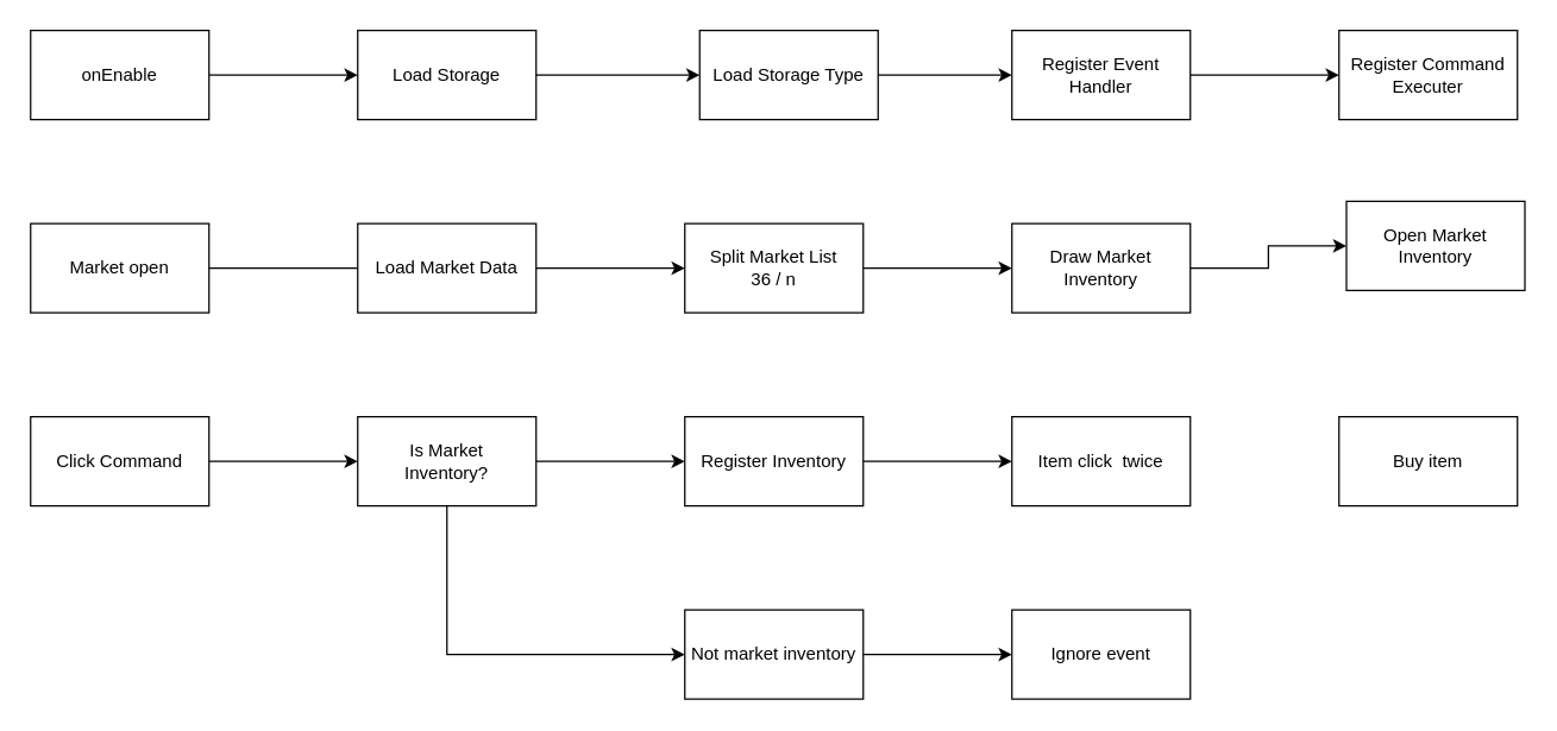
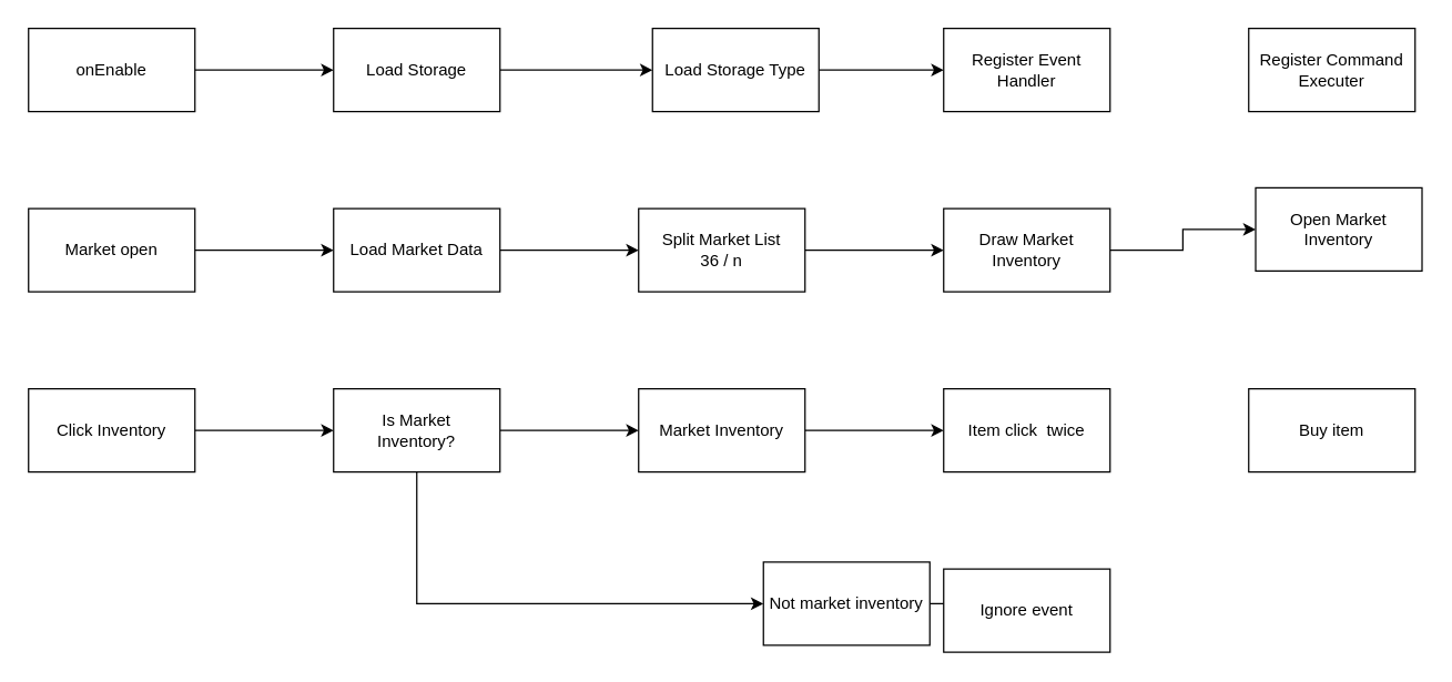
  <mxCell id="0" />
  <mxCell id="1" parent="0" />
  <mxCell id="2" style="edgeStyle=orthogonalEdgeStyle;rounded=0;orthogonalLoop=1;jettySize=auto;html=1;exitX=1;exitY=0.5;exitDx=0;exitDy=0;entryX=0;entryY=0.5;entryDx=0;entryDy=0;" parent="1" source="3" target="5" edge="1"><mxGeometry relative="1" as="geometry" /></mxCell>
  <mxCell id="3" value="onEnable" style="rounded=0;whiteSpace=wrap;html=1;" parent="1" vertex="1"><mxGeometry x="20" y="20" width="120" height="60" as="geometry" /></mxCell>
  <mxCell id="4" style="edgeStyle=orthogonalEdgeStyle;rounded=0;orthogonalLoop=1;jettySize=auto;html=1;exitX=1;exitY=0.5;exitDx=0;exitDy=0;entryX=0;entryY=0.5;entryDx=0;entryDy=0;" parent="1" source="5" target="7" edge="1"><mxGeometry relative="1" as="geometry" /></mxCell>
  <mxCell id="5" value="Load Storage" style="rounded=0;whiteSpace=wrap;html=1;" parent="1" vertex="1"><mxGeometry x="240" y="20" width="120" height="60" as="geometry" /></mxCell>
  <mxCell id="6" style="edgeStyle=orthogonalEdgeStyle;rounded=0;orthogonalLoop=1;jettySize=auto;html=1;exitX=1;exitY=0.5;exitDx=0;exitDy=0;entryX=0;entryY=0.5;entryDx=0;entryDy=0;" parent="1" source="7" target="9" edge="1"><mxGeometry relative="1" as="geometry" /></mxCell>
  <mxCell id="7" value="Load Storage Type" style="rounded=0;whiteSpace=wrap;html=1;" parent="1" vertex="1"><mxGeometry x="470" y="20" width="120" height="60" as="geometry" /></mxCell>
- <mxCell id="8" style="edgeStyle=orthogonalEdgeStyle;rounded=0;orthogonalLoop=1;jettySize=auto;html=1;exitX=1;exitY=0.5;exitDx=0;exitDy=0;entryX=0;entryY=0.5;entryDx=0;entryDy=0;" parent="1" source="9" target="10" edge="1"><mxGeometry relative="1" as="geometry" /></mxCell>
  <mxCell id="9" value="Register Event Handler" style="rounded=0;whiteSpace=wrap;html=1;" parent="1" vertex="1"><mxGeometry x="680" y="20" width="120" height="60" as="geometry" /></mxCell>
  <mxCell id="10" value="Register Command Executer" style="rounded=0;whiteSpace=wrap;html=1;" parent="1" vertex="1"><mxGeometry x="900" y="20" width="120" height="60" as="geometry" /></mxCell>
- <mxCell id="11" style="edgeStyle=orthogonalEdgeStyle;rounded=0;orthogonalLoop=1;jettySize=auto;html=1;exitX=1;exitY=0.5;exitDx=0;exitDy=0;entryX=0;entryY=0.5;entryDx=0;entryDy=0;endArrow=none;" parent="1" source="12" target="14" edge="1"><mxGeometry relative="1" as="geometry" /></mxCell>
+ <mxCell id="11" style="edgeStyle=orthogonalEdgeStyle;rounded=0;orthogonalLoop=1;jettySize=auto;html=1;exitX=1;exitY=0.5;exitDx=0;exitDy=0;entryX=0;entryY=0.5;entryDx=0;entryDy=0;" parent="1" source="12" target="14" edge="1"><mxGeometry relative="1" as="geometry" /></mxCell>
  <mxCell id="12" value="Market open" style="rounded=0;whiteSpace=wrap;html=1;" parent="1" vertex="1"><mxGeometry x="20" y="150" width="120" height="60" as="geometry" /></mxCell>
  <mxCell id="13" style="edgeStyle=orthogonalEdgeStyle;rounded=0;orthogonalLoop=1;jettySize=auto;html=1;exitX=1;exitY=0.5;exitDx=0;exitDy=0;entryX=0;entryY=0.5;entryDx=0;entryDy=0;" parent="1" source="14" target="16" edge="1"><mxGeometry relative="1" as="geometry" /></mxCell>
  <mxCell id="14" value="Load Market Data" style="rounded=0;whiteSpace=wrap;html=1;" parent="1" vertex="1"><mxGeometry x="240" y="150" width="120" height="60" as="geometry" /></mxCell>
  <mxCell id="15" style="edgeStyle=orthogonalEdgeStyle;rounded=0;orthogonalLoop=1;jettySize=auto;html=1;exitX=1;exitY=0.5;exitDx=0;exitDy=0;entryX=0;entryY=0.5;entryDx=0;entryDy=0;" parent="1" source="16" target="18" edge="1"><mxGeometry relative="1" as="geometry" /></mxCell>
  <mxCell id="16" value="Split Market List&lt;br&gt;36 / n" style="rounded=0;whiteSpace=wrap;html=1;" parent="1" vertex="1"><mxGeometry x="460" y="150" width="120" height="60" as="geometry" /></mxCell>
  <mxCell id="17" style="edgeStyle=orthogonalEdgeStyle;rounded=0;orthogonalLoop=1;jettySize=auto;html=1;exitX=1;exitY=0.5;exitDx=0;exitDy=0;" parent="1" source="18" target="19" edge="1"><mxGeometry relative="1" as="geometry" /></mxCell>
  <mxCell id="18" value="Draw Market Inventory" style="rounded=0;whiteSpace=wrap;html=1;" parent="1" vertex="1"><mxGeometry x="680" y="150" width="120" height="60" as="geometry" /></mxCell>
  <mxCell id="19" value="Open Market Inventory" style="rounded=0;whiteSpace=wrap;html=1;" parent="1" vertex="1"><mxGeometry x="905" y="135" width="120" height="60" as="geometry" /></mxCell>
  <mxCell id="20" style="edgeStyle=orthogonalEdgeStyle;rounded=0;orthogonalLoop=1;jettySize=auto;html=1;exitX=1;exitY=0.5;exitDx=0;exitDy=0;" parent="1" source="21" target="24" edge="1"><mxGeometry relative="1" as="geometry" /></mxCell>
- <mxCell id="21" value="Click Command" style="rounded=0;whiteSpace=wrap;html=1;" parent="1" vertex="1"><mxGeometry x="20" y="280" width="120" height="60" as="geometry" /></mxCell>
+ <mxCell id="21" value="Click Inventory" style="rounded=0;whiteSpace=wrap;html=1;" parent="1" vertex="1"><mxGeometry x="20" y="280" width="120" height="60" as="geometry" /></mxCell>
  <mxCell id="22" style="edgeStyle=orthogonalEdgeStyle;rounded=0;orthogonalLoop=1;jettySize=auto;html=1;exitX=1;exitY=0.5;exitDx=0;exitDy=0;entryX=0;entryY=0.5;entryDx=0;entryDy=0;" parent="1" source="24" target="26" edge="1"><mxGeometry relative="1" as="geometry" /></mxCell>
  <mxCell id="23" style="edgeStyle=orthogonalEdgeStyle;rounded=0;orthogonalLoop=1;jettySize=auto;html=1;exitX=0.5;exitY=1;exitDx=0;exitDy=0;entryX=0;entryY=0.5;entryDx=0;entryDy=0;" parent="1" source="24" target="30" edge="1"><mxGeometry relative="1" as="geometry" /></mxCell>
  <mxCell id="24" value="Is Market &lt;br&gt;Inventory?" style="rounded=0;whiteSpace=wrap;html=1;" parent="1" vertex="1"><mxGeometry x="240" y="280" width="120" height="60" as="geometry" /></mxCell>
  <mxCell id="25" style="edgeStyle=orthogonalEdgeStyle;rounded=0;orthogonalLoop=1;jettySize=auto;html=1;exitX=1;exitY=0.5;exitDx=0;exitDy=0;" parent="1" source="26" target="27" edge="1"><mxGeometry relative="1" as="geometry" /></mxCell>
- <mxCell id="26" value="Register Inventory" style="rounded=0;whiteSpace=wrap;html=1;" parent="1" vertex="1"><mxGeometry x="460" y="280" width="120" height="60" as="geometry" /></mxCell>
+ <mxCell id="26" value="Market Inventory" style="rounded=0;whiteSpace=wrap;html=1;" parent="1" vertex="1"><mxGeometry x="460" y="280" width="120" height="60" as="geometry" /></mxCell>
  <mxCell id="27" value="Item click&amp;nbsp; twice" style="rounded=0;whiteSpace=wrap;html=1;" parent="1" vertex="1"><mxGeometry x="680" y="280" width="120" height="60" as="geometry" /></mxCell>
  <mxCell id="28" value="Buy item" style="rounded=0;whiteSpace=wrap;html=1;" parent="1" vertex="1"><mxGeometry x="900" y="280" width="120" height="60" as="geometry" /></mxCell>
  <mxCell id="29" style="edgeStyle=orthogonalEdgeStyle;rounded=0;orthogonalLoop=1;jettySize=auto;html=1;exitX=1;exitY=0.5;exitDx=0;exitDy=0;" parent="1" source="30" target="31" edge="1"><mxGeometry relative="1" as="geometry" /></mxCell>
- <mxCell id="30" value="Not market inventory" style="rounded=0;whiteSpace=wrap;html=1;" parent="1" vertex="1"><mxGeometry x="460" y="410" width="120" height="60" as="geometry" /></mxCell>
+ <mxCell id="30" value="Not market inventory" style="rounded=0;whiteSpace=wrap;html=1;" parent="1" vertex="1"><mxGeometry x="550" y="405" width="120" height="60" as="geometry" /></mxCell>
  <mxCell id="31" value="Ignore event" style="rounded=0;whiteSpace=wrap;html=1;" parent="1" vertex="1"><mxGeometry x="680" y="410" width="120" height="60" as="geometry" /></mxCell>
